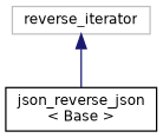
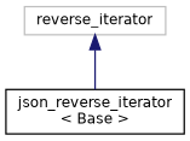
  digraph {
    rankdir=TB
    node [fillcolor=white fontname=Helvetica fontsize=10 shape=record style=filled]
    n1 [color=grey75 height=0.2 label=reverse_iterator width=0.4]
-   n2 [color=black height=0.2 label="json_reverse_json\l\< Base \>" width=0.4]
+   n2 [color=black height=0.2 label="json_reverse_iterator\l\< Base \>" width=0.4]
    n1 -> n2 [color=midnightblue dir=back fontname=Helvetica fontsize=10 labelfontname=Helvetica labelfontsize=10 style=solid]
  }
